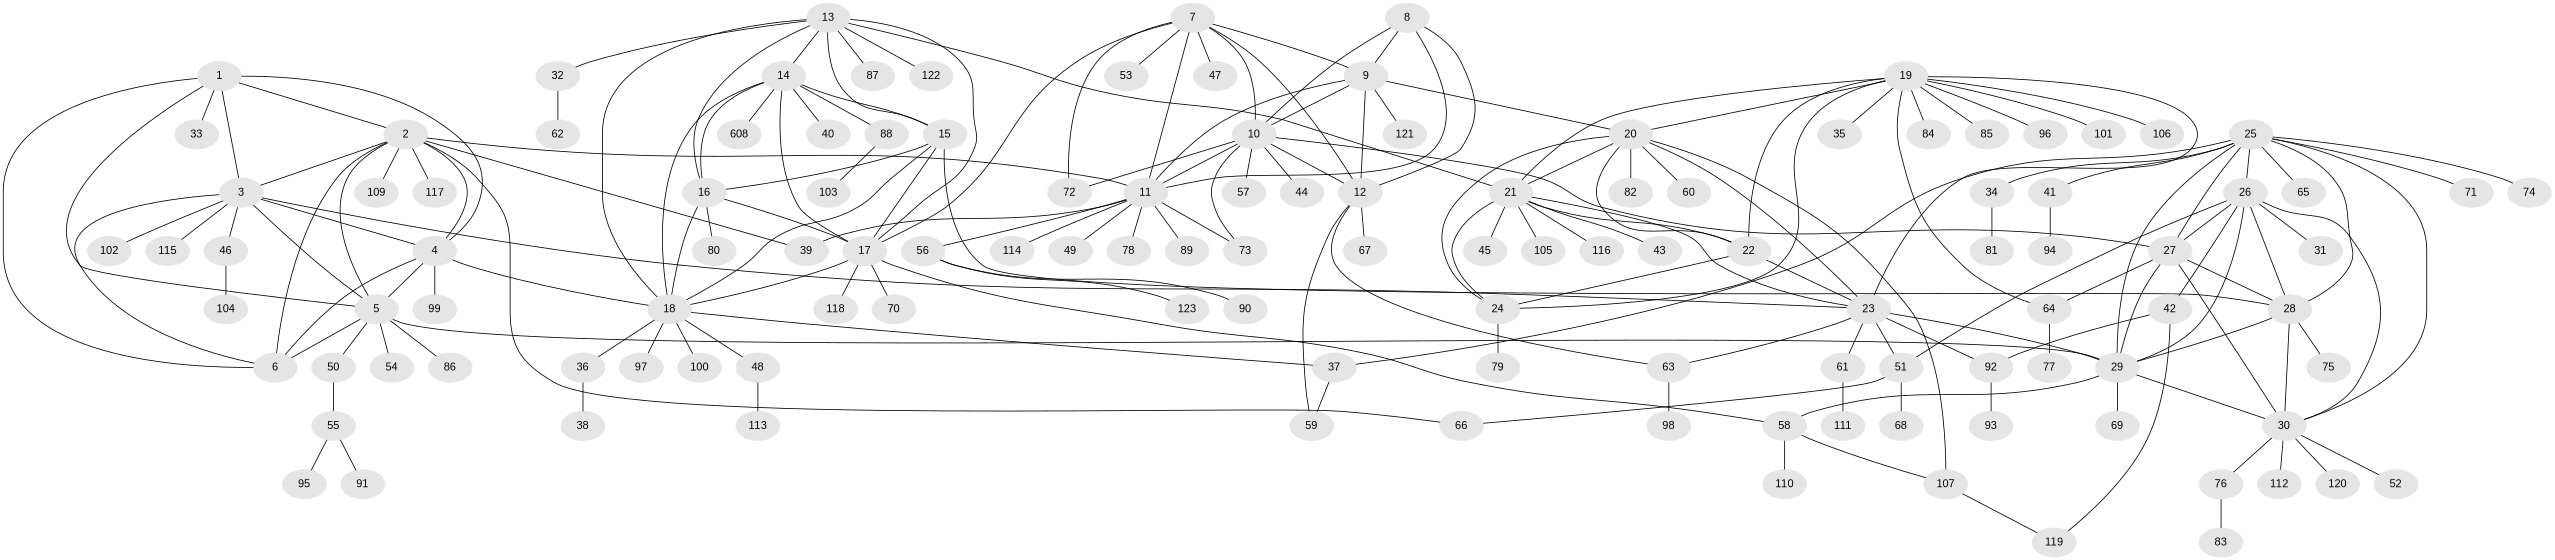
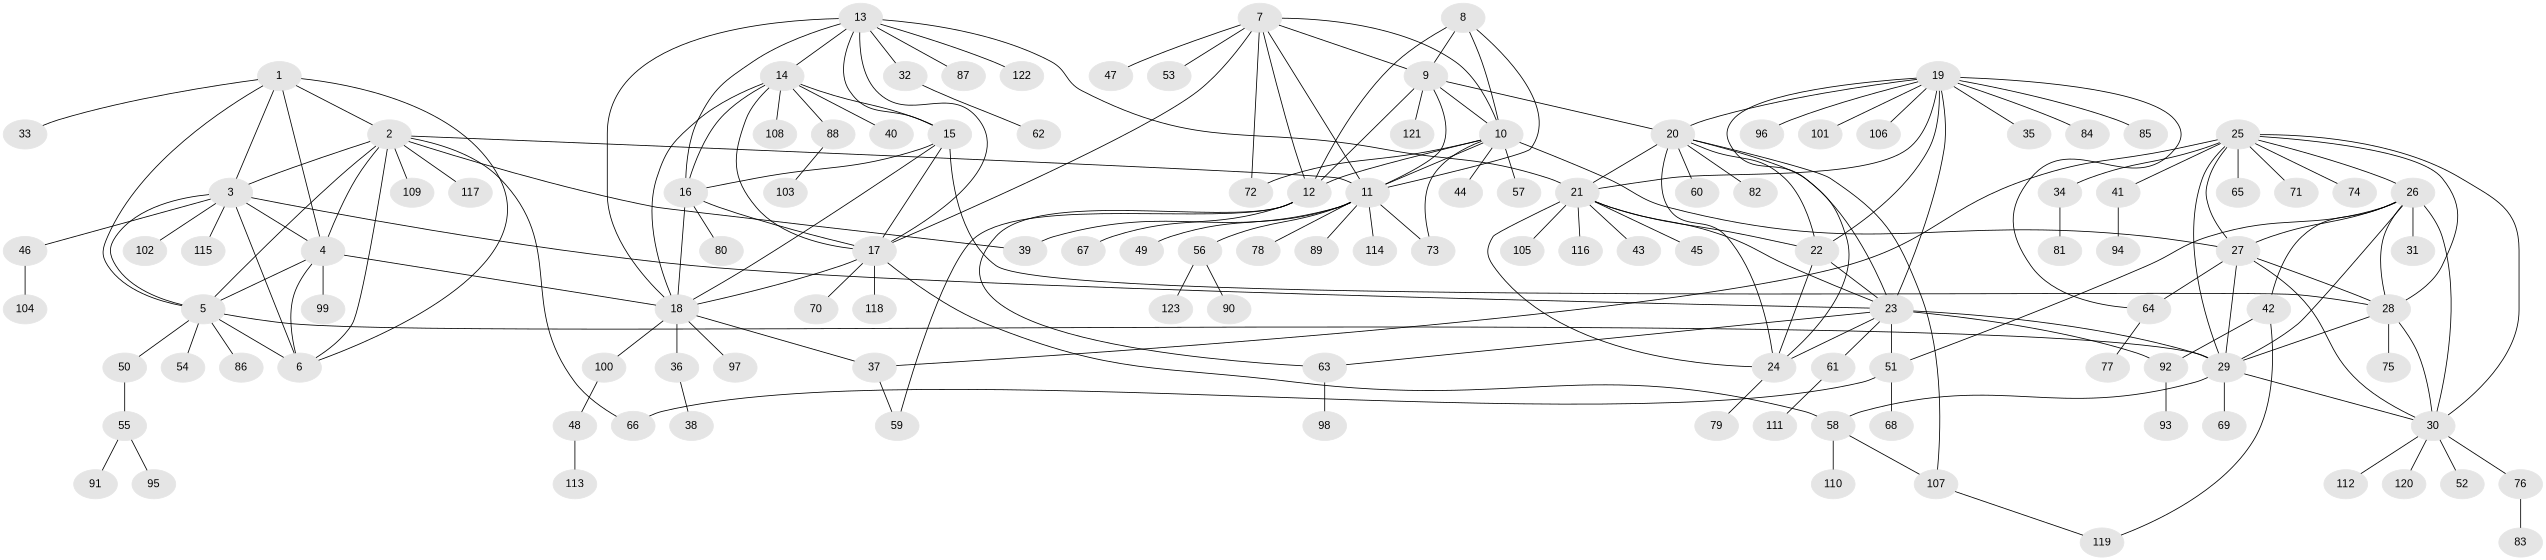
  graph {
    fontname="Liberation Sans"
    node [color=gray90 fontname="Liberation Sans" style=filled]
    edge [fontname="Liberation Sans"]
    1
    2
    3
    4
    5
    6
    33
    11
    39
    66
    109
    117
    23
    46
    102
    115
    18
    99
    29
    50
    54
    86
    73
    49
    56
    78
    89
    114
    63
    24
    51
    61
    92
    104
    36
    37
    48
    97
    100
    58
    30
    69
    55
    7
    9
    10
    12
    17
    47
    53
    72
    8
    20
    121
    27
    44
    57
    59
    67
    70
    118
    21
    22
    60
    82
    107
    28
    64
    90
    123
    98
    13
    14
    15
    16
    32
    87
    122
    40
    88
-   108 [label=608]
+   108
    80
    43
    45
    105
    116
    62
    103
    75
    110
    38
    113
    19
    35
    84
    85
    96
    101
    106
    79
    77
    119
    68
    111
    93
    25
    26
    34
    41
    65
    71
    74
    31
    42
    52
    76
    112
    120
    81
    94
    83
    91
    95
    1 -- 2
    1 -- 3
    1 -- 4
    1 -- 5
    1 -- 6
    1 -- 33
    2 -- 3
    2 -- 4
    2 -- 5
    2 -- 6
    2 -- 11
    2 -- 39
    2 -- 66
    2 -- 109
    2 -- 117
    3 -- 4
    3 -- 5
    3 -- 6
    3 -- 23
    3 -- 46
    3 -- 102
    3 -- 115
    4 -- 5
    4 -- 6
    4 -- 18
    4 -- 99
    5 -- 6
    5 -- 29
    5 -- 50
    5 -- 54
    5 -- 86
    11 -- 39
    11 -- 73
    11 -- 49
    11 -- 56
    11 -- 78
    11 -- 89
    11 -- 114
    23 -- 29
    23 -- 63
+   23 -- 24
    23 -- 51
    23 -- 61
    23 -- 92
    46 -- 104
    18 -- 36
    18 -- 37
-   18 -- 48
+   100 -- 48
    18 -- 97
    18 -- 100
    29 -- 58
    29 -- 30
    29 -- 69
    50 -- 55
    56 -- 90
    56 -- 123
    63 -- 98
    24 -- 79
    51 -- 66
    51 -- 68
    61 -- 111
    92 -- 93
    36 -- 38
    37 -- 59
    48 -- 113
    58 -- 107
    58 -- 110
    30 -- 52
    30 -- 76
    30 -- 112
    30 -- 120
    55 -- 91
    55 -- 95
    7 -- 11
    7 -- 9
    7 -- 10
    7 -- 12
    7 -- 17
    7 -- 47
    7 -- 53
    7 -- 72
    9 -- 11
    9 -- 10
    9 -- 12
    9 -- 20
    9 -- 121
    10 -- 11
    10 -- 73
    10 -- 12
    10 -- 72
    10 -- 27
    10 -- 44
    10 -- 57
    12 -- 63
    12 -- 59
    12 -- 67
    17 -- 18
    17 -- 58
    17 -- 70
    17 -- 118
    8 -- 11
    8 -- 9
    8 -- 10
    8 -- 12
    20 -- 23
    20 -- 24
    20 -- 21
    20 -- 22
    20 -- 60
    20 -- 82
    20 -- 107
    27 -- 29
    27 -- 30
    27 -- 28
    27 -- 64
    21 -- 23
    21 -- 24
    21 -- 22
    21 -- 43
    21 -- 45
    21 -- 105
    21 -- 116
    22 -- 23
    22 -- 24
    107 -- 119
    28 -- 29
    28 -- 30
    28 -- 75
    64 -- 77
    13 -- 18
    13 -- 17
    13 -- 21
    13 -- 14
    13 -- 15
    13 -- 16
    13 -- 32
    13 -- 87
    13 -- 122
    14 -- 18
    14 -- 17
    14 -- 15
    14 -- 16
    14 -- 40
    14 -- 88
    14 -- 108
    15 -- 18
    15 -- 17
    15 -- 28
    15 -- 16
    16 -- 18
    16 -- 17
    16 -- 80
    32 -- 62
    88 -- 103
    19 -- 23
    19 -- 24
    19 -- 20
    19 -- 21
    19 -- 22
    19 -- 64
    19 -- 35
    19 -- 84
    19 -- 85
    19 -- 96
    19 -- 101
    19 -- 106
    25 -- 29
    25 -- 37
    25 -- 30
    25 -- 27
    25 -- 28
    25 -- 26
    25 -- 34
    25 -- 41
    25 -- 65
    25 -- 71
    25 -- 74
    26 -- 29
    26 -- 51
    26 -- 30
    26 -- 27
    26 -- 28
    26 -- 31
    26 -- 42
    34 -- 81
    41 -- 94
    42 -- 92
    42 -- 119
    76 -- 83
  }
